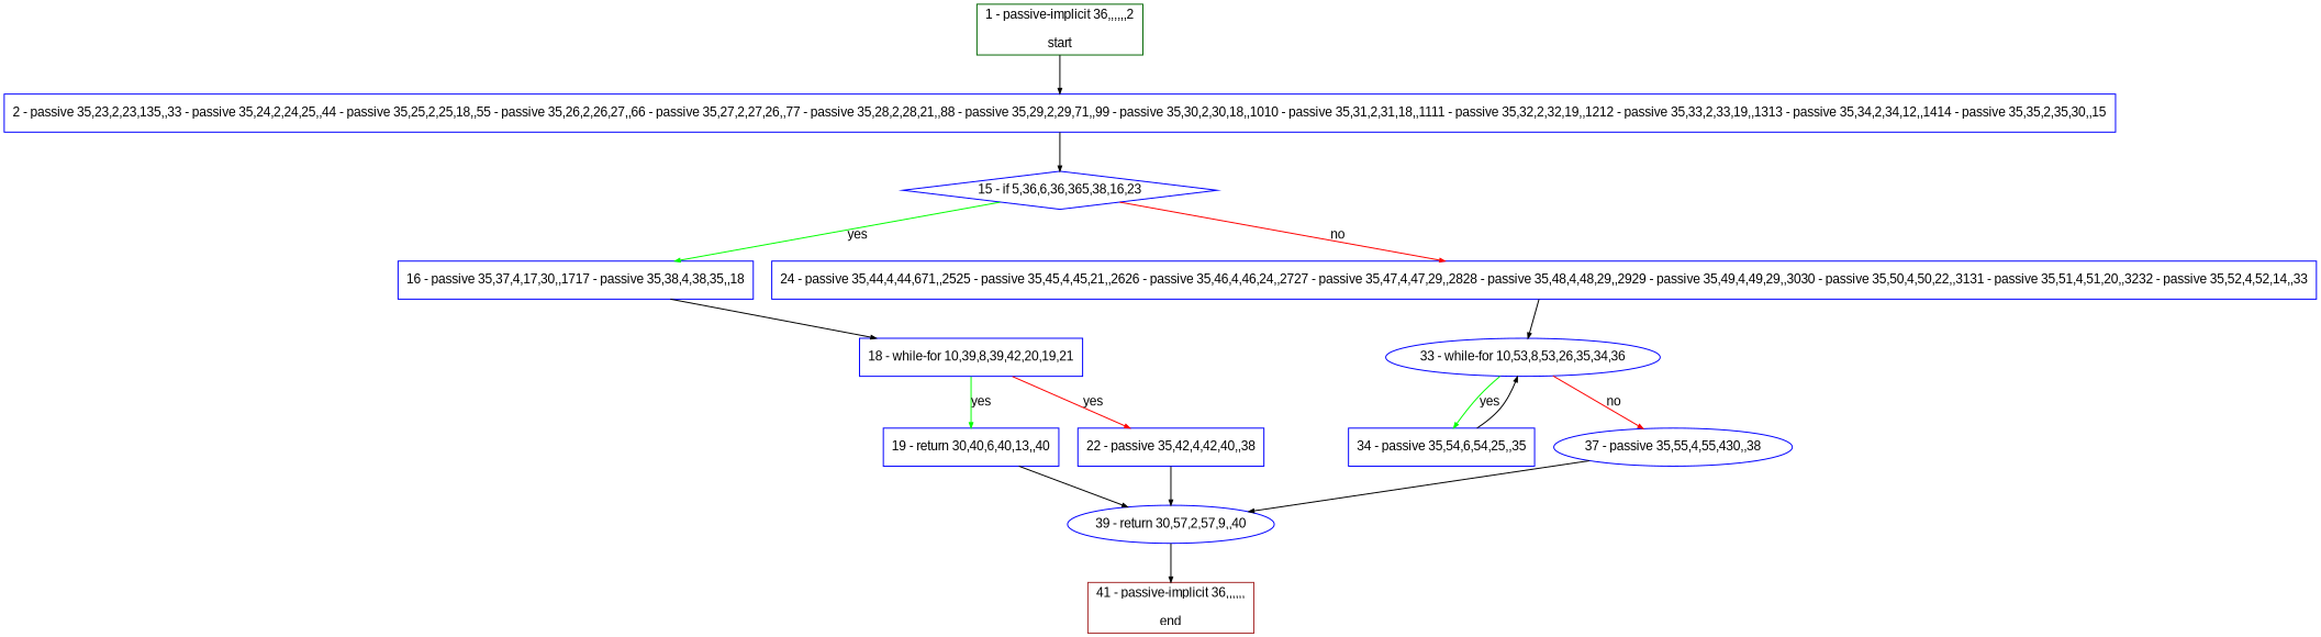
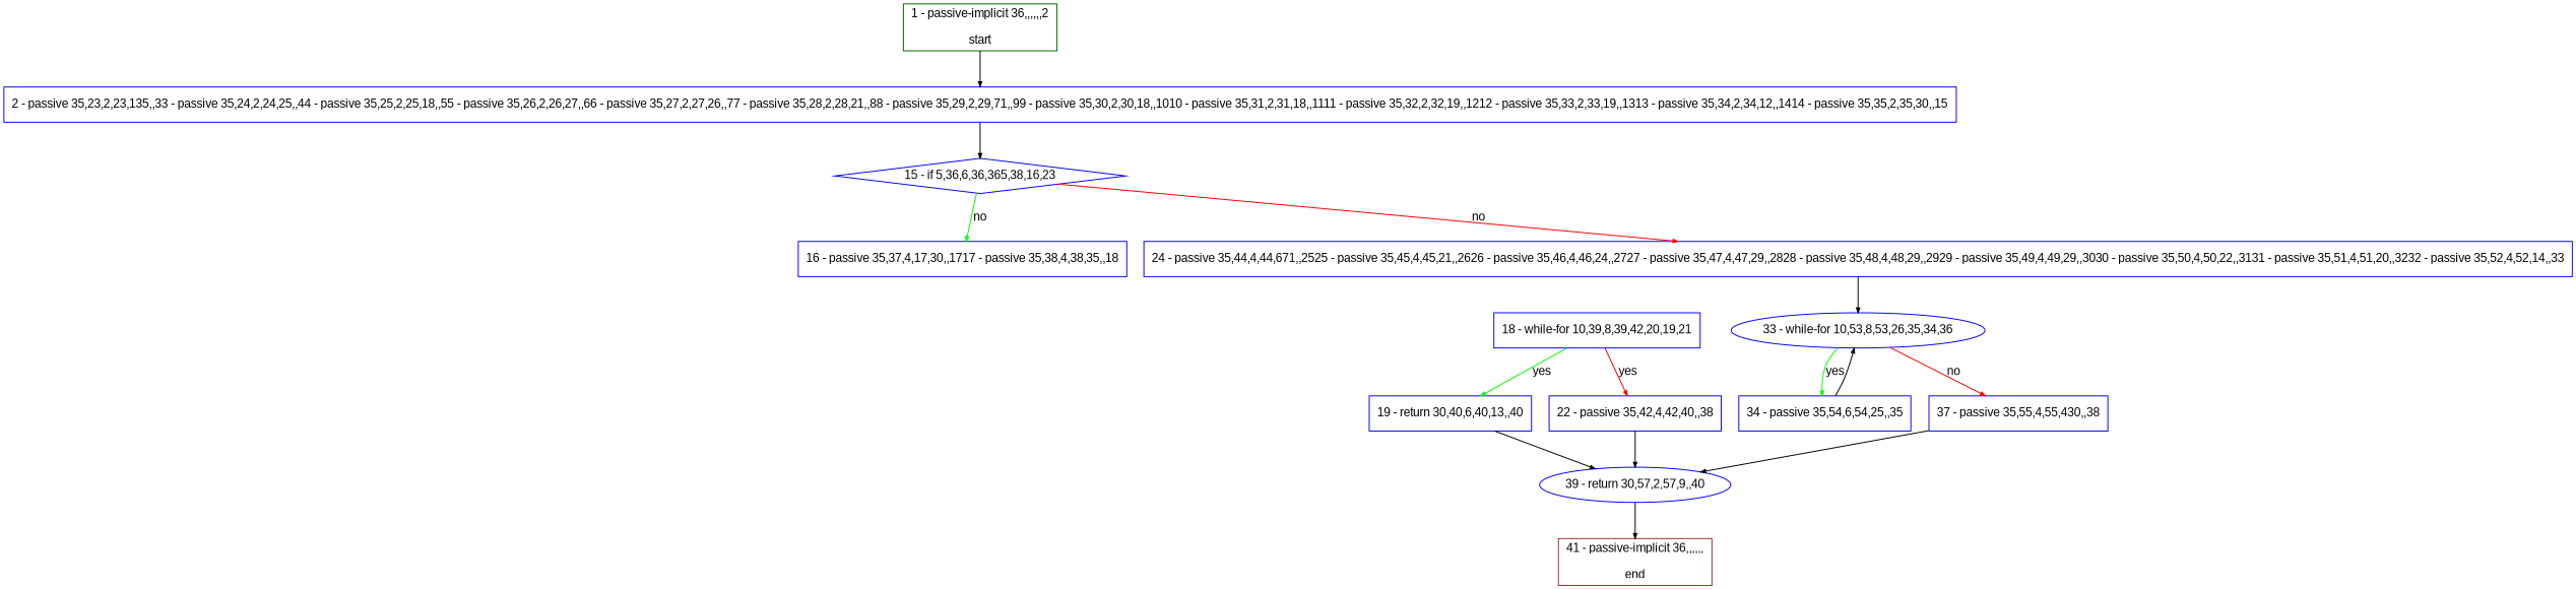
  digraph {
    bgcolor=white
    compound=true
    fillcolor="#FFFFCC"
    fontname=Arial
    fontsize=12
    pack=true
    packmode=clust
    style="rounded,filled"
    node [color="#0000ff" compound=true fillcolor="#ffffff" fixedsize=false fontname=Arial fontsize=12 node_initialized=no shape=box style=filled]
    edge [arrowhead=normal arrowsize=0.5 arrowtail=none color="#000000" compound=true dir=forward fontcolor=black fontname=Arial fontsize=12]
    n1 [label="2 - passive 35,23,2,23,135,,33 - passive 35,24,2,24,25,,44 - passive 35,25,2,25,18,,55 - passive 35,26,2,26,27,,66 - passive 35,27,2,27,26,,77 - passive 35,28,2,28,21,,88 - passive 35,29,2,29,71,,99 - passive 35,30,2,30,18,,1010 - passive 35,31,2,31,18,,1111 - passive 35,32,2,32,19,,1212 - passive 35,33,2,33,19,,1313 - passive 35,34,2,34,12,,1414 - passive 35,35,2,35,30,,15"]
    n2 [label="15 - if 5,36,6,36,365,38,16,23" shape=diamond]
    n3 [label="16 - passive 35,37,4,17,30,,1717 - passive 35,38,4,38,35,,18"]
    n4 [label="24 - passive 35,44,4,44,671,,2525 - passive 35,45,4,45,21,,2626 - passive 35,46,4,46,24,,2727 - passive 35,47,4,47,29,,2828 - passive 35,48,4,48,29,,2929 - passive 35,49,4,49,29,,3030 - passive 35,50,4,50,22,,3131 - passive 35,51,4,51,20,,3232 - passive 35,52,4,52,14,,33"]
    n5 [color="#006400" label="1 - passive-implicit 36,,,,,,2\n\nstart"]
    n6 [label="18 - while-for 10,39,8,39,42,20,19,21"]
    n7 [label="33 - while-for 10,53,8,53,26,35,34,36" shape=oval]
    n8 [label="19 - return 30,40,6,40,13,,40"]
    n9 [label="22 - passive 35,42,4,42,40,,38"]
    n10 [label="34 - passive 35,54,6,54,25,,35"]
-   n11 [label="37 - passive 35,55,4,55,430,,38" shape=ellipse]
+   n11 [label="37 - passive 35,55,4,55,430,,38"]
    n12 [label="39 - return 30,57,2,57,9,,40" shape=ellipse]
    n13 [color="#a52a2a" label="41 - passive-implicit 36,,,,,,\n\nend"]
    n1 -> n2
-   n2 -> n3 [color="#00ff00" label=yes]
+   n2 -> n3 [color="#00ff00" label=no]
    n2 -> n4 [color="#ff0000" label=no]
-   n3 -> n6
    n4 -> n7
    n5 -> n1
    n6 -> n8 [color="#00ff00" label=yes]
    n6 -> n9 [color="#ff0000" label=yes]
    n7 -> n10 [color="#00ff00" label=yes]
    n7 -> n11 [color="#ff0000" label=no]
    n8 -> n12
    n9 -> n12
    n10 -> n7
    n11 -> n12
    n12 -> n13
  }
